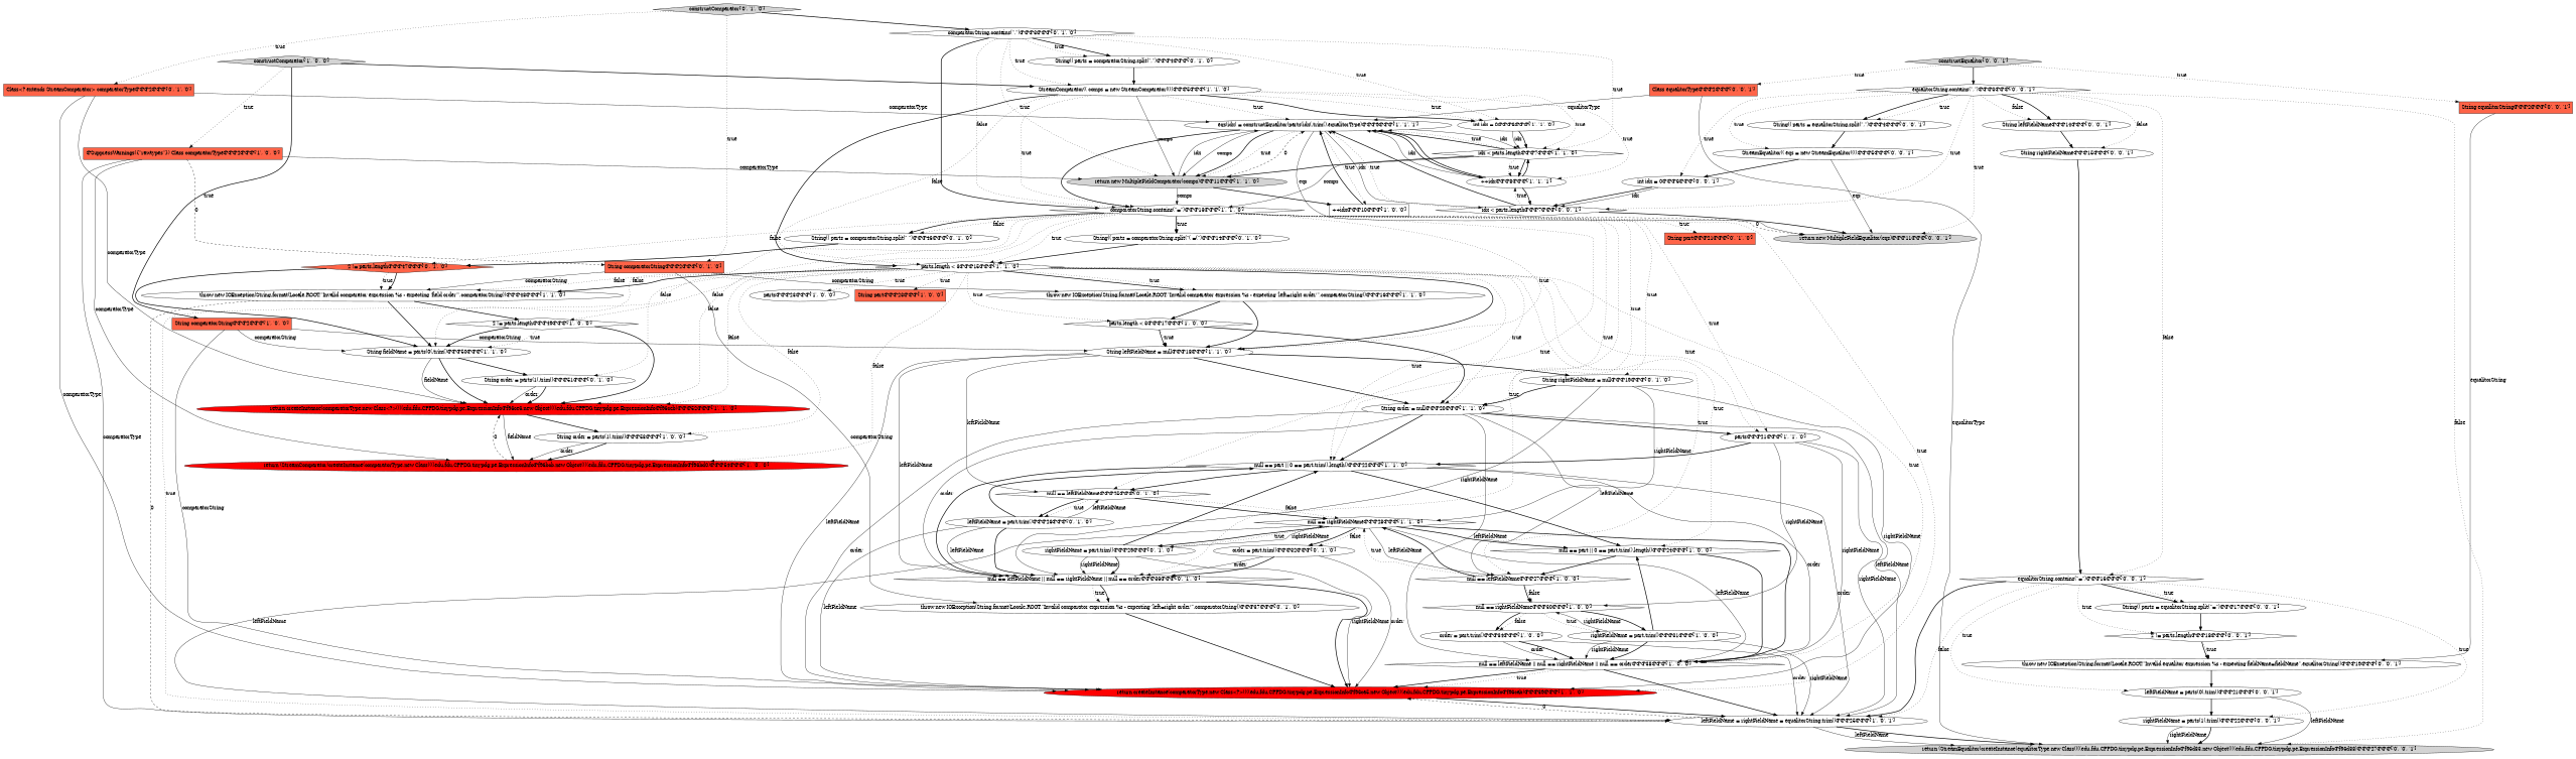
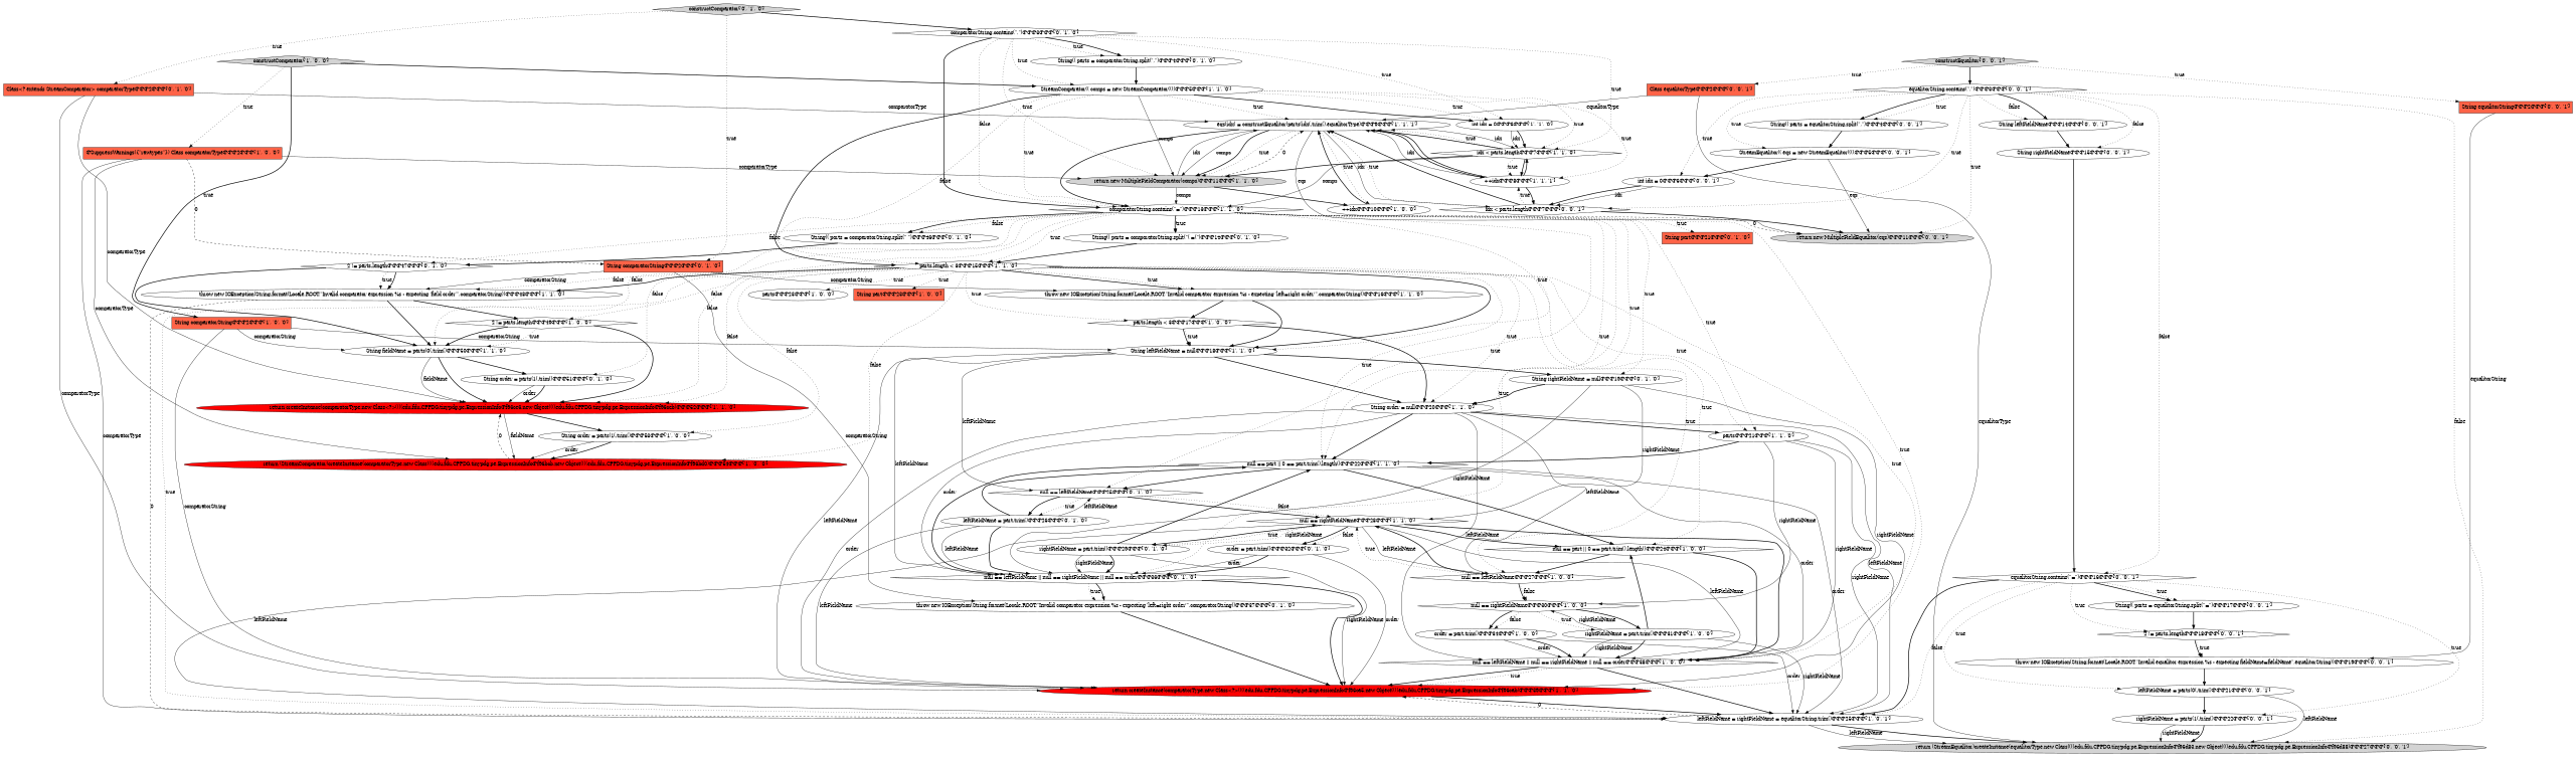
  digraph {
    node [fillcolor=white shape=ellipse style=filled]
    edge [style=bold]
    n1 [label="throw new IOException(String.format(Locale.ROOT,\"Invalid comparator expression %s - expecting 'left=right order'\",comparatorString))@@@16@@@['1', '1', '0']"]
    n2 [label="parts.length < 3@@@17@@@['1', '0', '0']" shape=diamond]
    n3 [label="String leftFieldName = null@@@18@@@['1', '1', '0']"]
    n4 [label="String order = null@@@20@@@['1', '1', '0']"]
    n5 [fillcolor=red label="return createInstance(comparatorType,new Class<?>((((edu.fdu.CPPDG.tinypdg.pe.ExpressionInfo@f96ca5,new Object((((edu.fdu.CPPDG.tinypdg.pe.ExpressionInfo@f96cab)@@@39@@@['1', '1', '0']"]
    n6 [label="null == leftFieldName || null == rightFieldName || null == order@@@36@@@['0', '1', '0']" shape=diamond]
    n7 [label="null == leftFieldName@@@25@@@['0', '1', '0']" shape=diamond]
    n8 [label="String rightFieldName = null@@@19@@@['0', '1', '0']"]
    n9 [fillcolor=red label="return (StreamComparator)createInstance(comparatorType,new Class((((edu.fdu.CPPDG.tinypdg.pe.ExpressionInfo@f96bcb,new Object((((edu.fdu.CPPDG.tinypdg.pe.ExpressionInfo@f96bd0)@@@54@@@['1', '0', '0']"]
    n10 [fillcolor=red label="return createInstance(comparatorType,new Class<?>((((edu.fdu.CPPDG.tinypdg.pe.ExpressionInfo@f96ce6,new Object((((edu.fdu.CPPDG.tinypdg.pe.ExpressionInfo@f96ceb)@@@52@@@['1', '1', '0']"]
    n11 [label="String order = parts(1(.trim()@@@53@@@['1', '0', '0']"]
    n12 [fillcolor=tomato label="String comparatorString@@@2@@@['1', '0', '0']" shape=box]
    n13 [label="String fieldName = parts(0(.trim()@@@50@@@['1', '1', '0']"]
    n14 [label="leftFieldName = rightFieldName = equalitorString.trim()@@@25@@@['1', '0', '1']"]
    n15 [label="String order = parts(1(.trim()@@@51@@@['0', '1', '0']"]
    n16 [label="throw new IOException(String.format(Locale.ROOT,\"Invalid equalitor expression %s - expecting fieldName=fieldName\",equalitorString))@@@19@@@['0', '0', '1']"]
    n17 [label="leftFieldName = parts(0(.trim()@@@21@@@['0', '0', '1']"]
    n18 [fillcolor=lightgray label="return (StreamEqualitor)createInstance(equalitorType,new Class((((edu.fdu.CPPDG.tinypdg.pe.ExpressionInfo@f96d83,new Object((((edu.fdu.CPPDG.tinypdg.pe.ExpressionInfo@f96d88)@@@27@@@['0', '0', '1']"]
    n19 [label="rightFieldName = parts(1(.trim()@@@22@@@['0', '0', '1']"]
    n20 [label="order = part.trim()@@@34@@@['1', '0', '0']"]
    n21 [label="null == leftFieldName || null == rightFieldName || null == order@@@38@@@['1', '0', '0']" shape=diamond]
    n22 [fillcolor=lightgray label="constructComparator['0', '1', '0']" shape=diamond]
    n23 [fillcolor=tomato label="Class<? extends StreamComparator> comparatorType@@@2@@@['0', '1', '0']" shape=box]
    n24 [label="comparatorString.contains(\",\")@@@3@@@['0', '1', '0']" shape=diamond]
    n25 [fillcolor=tomato label="String comparatorString@@@2@@@['0', '1', '0']" shape=box]
    n26 [label="eqs(idx( = constructEqualitor(parts(idx(.trim(),equalitorType)@@@9@@@['1', '1', '1']"]
    n27 [label="idx < parts.length@@@7@@@['1', '1', '0']" shape=diamond]
    n28 [label="StreamComparator(( comps = new StreamComparator((((@@@5@@@['1', '1', '0']"]
    n29 [fillcolor=lightgray label="return new MultipleFieldComparator(comps)@@@11@@@['1', '1', '0']"]
    n30 [label="comparatorString.contains(\"=\")@@@13@@@['1', '1', '0']" shape=diamond]
    n31 [label="String(( parts = comparatorString.split(\",\")@@@4@@@['0', '1', '0']"]
    n32 [label="int idx = 0@@@6@@@['1', '1', '0']"]
    n33 [label="throw new IOException(String.format(Locale.ROOT,\"Invalid comparator expression %s - expecting 'field order'\",comparatorString))@@@48@@@['1', '1', '0']"]
    n34 [label="throw new IOException(String.format(Locale.ROOT,\"Invalid comparator expression %s - expecting 'left=right order'\",comparatorString))@@@37@@@['0', '1', '0']"]
    n35 [label="idx < parts.length@@@7@@@['0', '0', '1']" shape=diamond]
    n36 [label="++idx@@@8@@@['1', '1', '1']"]
    n37 [fillcolor=lightgray label="return new MultipleFieldEqualitor(eqs)@@@11@@@['0', '0', '1']"]
-   n38 [label="++idx@@@10@@@['1', '0', '0']" shape=box]
+   n38 [label="++idx@@@10@@@['1', '0', '0']"]
    n39 [label="String rightFieldName@@@15@@@['0', '0', '1']"]
    n40 [label="equalitorString.contains(\"=\")@@@16@@@['0', '0', '1']" shape=diamond]
    n41 [label="String(( parts = equalitorString.split(\"=\")@@@17@@@['0', '0', '1']"]
    n42 [label="2 != parts.length@@@18@@@['0', '0', '1']" shape=diamond]
    n43 [fillcolor=lightgray label="constructComparator['1', '0', '0']" shape=diamond]
    n44 [fillcolor=tomato label="@SuppressWarnings({\"rawtypes\"}) Class comparatorType@@@2@@@['1', '0', '0']" shape=box]
    n45 [label="parts.length < 3@@@15@@@['1', '1', '0']" shape=diamond]
    n46 [label="order = part.trim()@@@32@@@['0', '1', '0']"]
    n47 [label="parts@@@23@@@['1', '0', '0']"]
    n48 [label="2 != parts.length@@@49@@@['1', '0', '0']" shape=diamond]
    n49 [label="null == part || 0 == part.trim().length()@@@22@@@['1', '1', '0']" shape=diamond]
    n50 [fillcolor=tomato label="String part@@@23@@@['1', '0', '0']" shape=box]
    n51 [label="parts@@@21@@@['1', '1', '0']"]
    n52 [label="null == part || 0 == part.trim().length()@@@24@@@['1', '0', '0']" shape=diamond]
    n53 [label="null == leftFieldName@@@27@@@['1', '0', '0']" shape=diamond]
    n54 [label="null == rightFieldName@@@30@@@['1', '0', '0']" shape=diamond]
    n55 [label="null == rightFieldName@@@28@@@['1', '1', '0']" shape=diamond]
    n56 [fillcolor=tomato label="String part@@@21@@@['0', '1', '0']" shape=box]
-   n57 [fillcolor=tomato label="2 != parts.length@@@47@@@['0', '1', '0']" shape=diamond]
+   n57 [label="2 != parts.length@@@47@@@['0', '1', '0']" shape=diamond]
    n58 [label="String(( parts = comparatorString.split(\" \")@@@46@@@['0', '1', '0']"]
    n59 [label="String(( parts = comparatorString.split(\"( =(\")@@@14@@@['0', '1', '0']"]
    n60 [label="rightFieldName = part.trim()@@@31@@@['1', '0', '0']"]
    n61 [label="rightFieldName = part.trim()@@@29@@@['0', '1', '0']"]
    n62 [label="leftFieldName = part.trim()@@@26@@@['0', '1', '0']"]
    n63 [label="String leftFieldName@@@14@@@['0', '0', '1']"]
    n64 [fillcolor=lightgray label="constructEqualitor['0', '0', '1']" shape=diamond]
    n65 [fillcolor=tomato label="String equalitorString@@@2@@@['0', '0', '1']" shape=box]
    n66 [fillcolor=tomato label="Class equalitorType@@@2@@@['0', '0', '1']" shape=box]
    n67 [label="equalitorString.contains(\",\")@@@3@@@['0', '0', '1']" shape=diamond]
    n68 [label="String(( parts = equalitorString.split(\",\")@@@4@@@['0', '0', '1']"]
    n69 [label="StreamEqualitor(( eqs = new StreamEqualitor((((@@@5@@@['0', '0', '1']"]
    n70 [label="int idx = 0@@@6@@@['0', '0', '1']"]
    n1 -> n2
    n1 -> n3
    n2 -> n3 [label=true style=dotted]
    n2 -> n3
    n2 -> n4
    n3 -> n4
    n3 -> n5 [label=leftFieldName style=solid]
    n3 -> n6 [label=leftFieldName style=solid]
    n3 -> n7 [label=leftFieldName style=solid]
    n3 -> n8
    n4 -> n5 [label=order style=solid]
    n4 -> n6 [label=order style=solid]
    n4 -> n14 [label=leftFieldName style=solid]
    n4 -> n21 [label=leftFieldName style=solid]
    n4 -> n49
    n4 -> n51
    n4 -> n53 [label=leftFieldName style=solid]
    n5 -> n14
    n6 -> n5
    n6 -> n34 [label=true style=dotted]
    n6 -> n34
    n7 -> n55 [label=false style=dotted]
    n7 -> n55
    n7 -> n62
    n7 -> n62 [label=true style=dotted]
    n8 -> n4
    n8 -> n5 [label=rightFieldName style=solid]
    n8 -> n6 [label=rightFieldName style=solid]
    n8 -> n55 [label=rightFieldName style=solid]
    n9 -> n10 [label=0 style=dashed]
    n10 -> n9 [label=fieldName style=solid]
    n10 -> n11
    n11 -> n9 [label=order style=solid]
    n11 -> n9
    n12 -> n3 [label=comparatorString style=solid]
    n12 -> n5 [label=comparatorString style=solid]
    n12 -> n13 [label=comparatorString style=solid]
    n13 -> n10 [label=fieldName style=solid]
    n13 -> n10
    n13 -> n15
    n14 -> n5 [label=0 style=dashed]
    n14 -> n18
    n14 -> n18 [label=leftFieldName style=solid]
    n15 -> n10 [label=order style=solid]
    n15 -> n10
    n16 -> n17
    n17 -> n18 [label=leftFieldName style=solid]
    n17 -> n19
    n19 -> n18 [label=rightFieldName style=solid]
    n19 -> n18
    n20 -> n14 [label=order style=solid]
    n20 -> n21 [label=order style=solid]
    n20 -> n21
    n21 -> n5 [label=true style=dotted]
    n21 -> n5
    n21 -> n14
    n22 -> n23 [label=true style=dotted]
    n22 -> n24
    n22 -> n25 [label=true style=dotted]
    n23 -> n5 [label=comparatorType style=solid]
    n23 -> n10 [label=comparatorType style=solid]
    n23 -> n26 [label=comparatorType style=solid]
    n24 -> n27 [label=true style=dotted]
    n24 -> n28 [label=true style=dotted]
    n24 -> n29 [label=true style=dotted]
    n24 -> n30 [label=false style=dotted]
    n24 -> n30
    n24 -> n31
    n24 -> n31 [label=true style=dotted]
    n24 -> n32 [label=true style=dotted]
    n25 -> n1 [label=comparatorString style=solid]
    n25 -> n33 [label=comparatorString style=solid]
    n25 -> n34 [label=comparatorString style=solid]
    n26 -> n27 [label=idx style=solid]
    n26 -> n29 [label=comps style=solid]
    n26 -> n29
    n26 -> n29 [label=true style=dotted]
    n26 -> n30
    n26 -> n35 [label=idx style=solid]
    n26 -> n36
    n26 -> n37 [label=eqs style=solid]
    n26 -> n38 [label=true style=dotted]
    n27 -> n26
    n27 -> n26 [label=true style=dotted]
    n27 -> n29
    n27 -> n30 [label=comps style=solid]
    n27 -> n36 [label=true style=dotted]
    n27 -> n36
    n28 -> n26 [label=true style=dotted]
    n28 -> n27 [label=true style=dotted]
    n28 -> n29 [label=comps style=solid]
    n28 -> n30 [label=true style=dotted]
    n28 -> n32 [label=true style=dotted]
    n28 -> n32
    n28 -> n36 [label=true style=dotted]
    n28 -> n45 [label=false style=dotted]
    n28 -> n45
    n29 -> n26 [label=0 style=dashed]
    n29 -> n26 [label=idx style=solid]
    n29 -> n30 [label=comps style=solid]
    n29 -> n38
    n30 -> n3 [label=true style=dotted]
    n30 -> n4 [label=true style=dotted]
    n30 -> n5 [label=true style=dotted]
    n30 -> n6 [label=true style=dotted]
    n30 -> n7 [label=true style=dotted]
    n30 -> n8 [label=true style=dotted]
    n30 -> n10 [label=false style=dotted]
    n30 -> n13 [label=false style=dotted]
    n30 -> n15 [label=false style=dotted]
    n30 -> n37 [label=0 style=dashed]
    n30 -> n45 [label=true style=dotted]
    n30 -> n49 [label=true style=dotted]
    n30 -> n51 [label=true style=dotted]
    n30 -> n56 [label=true style=dotted]
    n30 -> n57 [label=false style=dotted]
    n30 -> n58 [label=false style=dotted]
    n30 -> n58
    n30 -> n59
    n30 -> n59 [label=true style=dotted]
    n31 -> n28
    n32 -> n27
    n32 -> n27 [label=idx style=solid]
    n33 -> n13
    n33 -> n14 [label=0 style=dashed]
    n33 -> n48
    n34 -> n5
    n35 -> n26 [label=true style=dotted]
    n35 -> n26
    n35 -> n36 [label=true style=dotted]
    n35 -> n37
    n36 -> n26 [label=idx style=solid]
    n36 -> n26
    n36 -> n27
    n36 -> n35
    n38 -> n26
    n39 -> n40
    n40 -> n14
    n40 -> n14 [label=false style=dotted]
    n40 -> n17 [label=true style=dotted]
    n40 -> n19 [label=true style=dotted]
    n40 -> n41
    n40 -> n41 [label=true style=dotted]
    n40 -> n42 [label=true style=dotted]
    n41 -> n42
    n42 -> n16 [label=true style=dotted]
    n42 -> n16
    n43 -> n12 [label=true]
    n43 -> n28
    n43 -> n44 [label=true style=dotted]
    n44 -> n9 [label=comparatorType style=solid]
    n44 -> n14 [label=comparatorType style=solid]
    n44 -> n25 [label=0 style=dashed]
    n44 -> n29 [label=comparatorType style=solid]
    n45 -> n1
    n45 -> n1 [label=true style=dotted]
    n45 -> n2 [label=true style=dotted]
    n45 -> n3
    n45 -> n4 [label=true style=dotted]
    n45 -> n9 [label=false style=dotted]
    n45 -> n10 [label=false style=dotted]
    n45 -> n11 [label=false style=dotted]
    n45 -> n14 [label=true style=dotted]
    n45 -> n21 [label=true style=dotted]
    n45 -> n33
    n45 -> n33 [label=false style=dotted]
    n45 -> n47 [label=true style=dotted]
    n45 -> n48 [label=false style=dotted]
    n45 -> n49 [label=true style=dotted]
    n45 -> n50 [label=true style=dotted]
    n45 -> n51 [label=true style=dotted]
    n45 -> n52 [label=true style=dotted]
    n45 -> n53 [label=true style=dotted]
    n46 -> n5 [label=order style=solid]
    n46 -> n6 [label=order style=solid]
    n46 -> n6
    n48 -> n10
    n48 -> n13 [label=true style=dotted]
    n48 -> n13
    n49 -> n6
    n49 -> n7
    n49 -> n14 [label=order style=solid]
    n49 -> n21 [label=order style=solid]
    n49 -> n52
    n51 -> n14 [label=rightFieldName style=solid]
    n51 -> n21 [label=rightFieldName style=solid]
    n51 -> n49
    n51 -> n54 [label=rightFieldName style=solid]
    n52 -> n21
    n52 -> n53
    n53 -> n54
    n53 -> n54 [label=false style=dotted]
    n53 -> n55
    n53 -> n55 [label=true style=dotted]
    n54 -> n20
    n54 -> n20 [label=false style=dotted]
    n54 -> n60
    n54 -> n60 [label=true style=dotted]
    n55 -> n14 [label=leftFieldName style=solid]
    n55 -> n21 [label=leftFieldName style=solid]
    n55 -> n21
    n55 -> n46
    n55 -> n46 [label=false style=dotted]
    n55 -> n52
    n55 -> n53 [label=leftFieldName style=solid]
    n55 -> n61
    n55 -> n61 [label=true style=dotted]
    n57 -> n13
    n57 -> n33 [label=true style=dotted]
    n57 -> n33
    n58 -> n57
    n59 -> n45
    n60 -> n14 [label=rightFieldName style=solid]
    n60 -> n21
    n60 -> n21 [label=rightFieldName style=solid]
    n60 -> n52
    n60 -> n54 [label=rightFieldName style=solid]
    n61 -> n5 [label=rightFieldName style=solid]
    n61 -> n6 [label=rightFieldName style=solid]
    n61 -> n6
    n61 -> n49
-   n61 -> n55 [label=rightFieldName style=solid]
+   n61 -> n55 [label=rightFieldName style=dotted]
    n62 -> n5 [label=leftFieldName style=solid]
    n62 -> n6 [label=leftFieldName style=solid]
    n62 -> n6
    n62 -> n7 [label=leftFieldName style=solid]
    n62 -> n49
    n63 -> n39
    n64 -> n65 [label=true style=dotted]
    n64 -> n66 [label=true style=dotted]
    n64 -> n67
    n65 -> n16 [label=equalitorString style=solid]
    n66 -> n18 [label=equalitorType style=solid]
    n66 -> n26 [label=equalitorType style=solid]
    n67 -> n18 [label=false style=dotted]
    n67 -> n35 [label=true style=dotted]
    n67 -> n37 [label=true style=dotted]
    n67 -> n39 [label=false style=dotted]
    n67 -> n40 [label=false style=dotted]
    n67 -> n63
    n67 -> n63 [label=false style=dotted]
    n67 -> n68
    n67 -> n68 [label=true style=dotted]
    n67 -> n69 [label=true style=dotted]
    n67 -> n70 [label=true style=dotted]
    n68 -> n69
    n69 -> n37 [label=eqs style=solid]
    n69 -> n70
    n70 -> n35
    n70 -> n35 [label=idx style=solid]
  }
